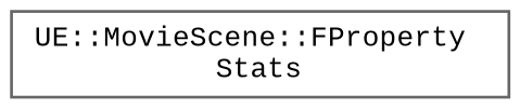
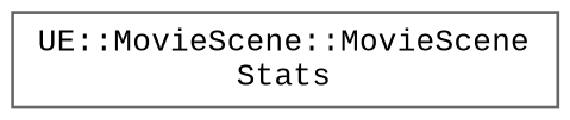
  digraph {
    rankdir=LR
    fontname="Liberation Mono"
-   n1 [color=grey40 fillcolor=white fontname="Liberation Mono" fontsize=10 height=0.2 label="UE::MovieScene::FProperty\lStats" shape=box style=filled width=0.4]
+   n1 [color=grey40 fillcolor=white fontname="Liberation Mono" fontsize=10 height=0.2 label="UE::MovieScene::MovieScene\lStats" shape=box style=filled width=0.4]
  }
